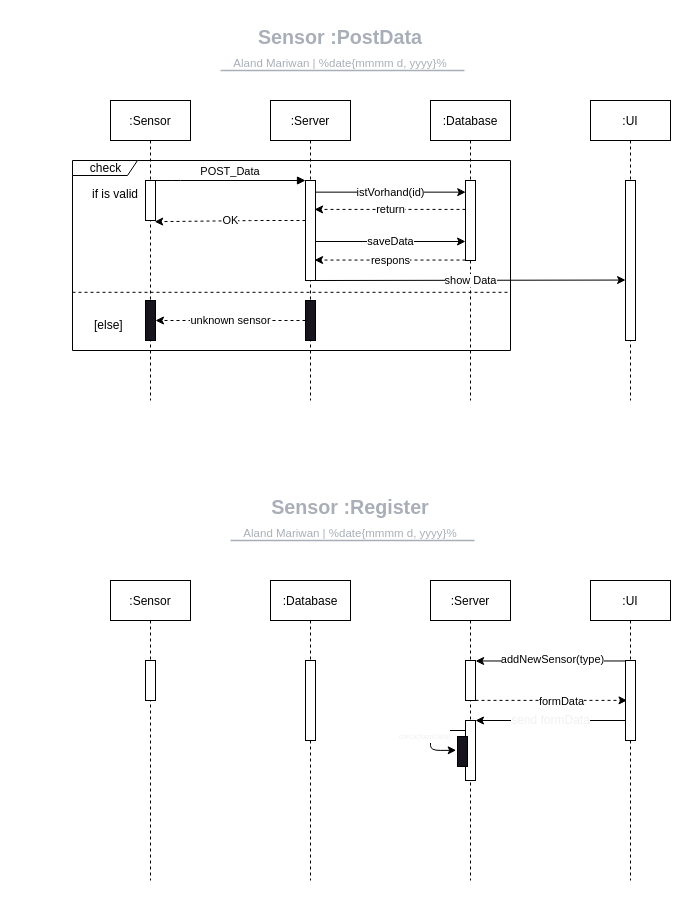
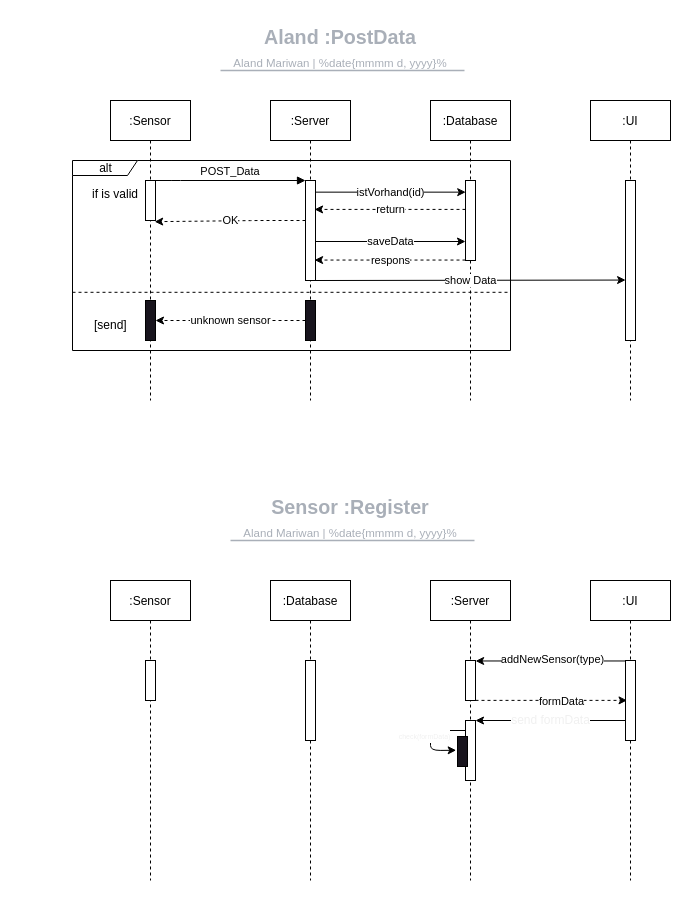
  <mxCell id="0" />
  <mxCell id="1" parent="0" />
  <mxCell id="2" value=":Sensor" style="shape=umlLifeline;perimeter=lifelinePerimeter;container=1;collapsible=0;recursiveResize=0;rounded=0;shadow=0;strokeWidth=1;" parent="1" vertex="1"><mxGeometry x="110" y="100" width="80" height="300" as="geometry" /></mxCell>
  <mxCell id="3" value="" style="points=[];perimeter=orthogonalPerimeter;rounded=0;shadow=0;strokeWidth=1;" parent="2" vertex="1"><mxGeometry x="35" y="80" width="10" height="40" as="geometry" /></mxCell>
  <mxCell id="4" value="" style="points=[];perimeter=orthogonalPerimeter;rounded=0;shadow=0;strokeWidth=1;fillColor=rgb(24, 20, 29);" parent="2" vertex="1"><mxGeometry x="35" y="200" width="10" height="40" as="geometry" /></mxCell>
  <mxCell id="5" value=":Server" style="shape=umlLifeline;perimeter=lifelinePerimeter;container=1;collapsible=0;recursiveResize=0;rounded=0;shadow=0;strokeWidth=1;" parent="1" vertex="1"><mxGeometry x="270" y="100" width="80" height="300" as="geometry" /></mxCell>
  <mxCell id="6" style="edgeStyle=none;html=1;dashed=1;" parent="5" source="7" target="5" edge="1"><mxGeometry relative="1" as="geometry" /></mxCell>
  <mxCell id="7" value="" style="points=[];perimeter=orthogonalPerimeter;rounded=0;shadow=0;strokeWidth=1;" parent="5" vertex="1"><mxGeometry x="35" y="80" width="10" height="100" as="geometry" /></mxCell>
  <mxCell id="8" value="" style="points=[];perimeter=orthogonalPerimeter;rounded=0;shadow=0;strokeWidth=1;fillColor=rgb(24, 20, 29);" parent="5" vertex="1"><mxGeometry x="35" y="200" width="10" height="40" as="geometry" /></mxCell>
  <mxCell id="9" value="POST_Data" style="verticalAlign=bottom;endArrow=block;entryX=0;entryY=0;shadow=0;strokeWidth=1;" parent="1" source="3" target="7" edge="1"><mxGeometry x="0.002" relative="1" as="geometry"><mxPoint x="225" y="180" as="sourcePoint" /><mxPoint as="offset" /><Array as="points"><mxPoint x="170" y="180" /></Array></mxGeometry></mxCell>
  <mxCell id="10" value=":Database" style="shape=umlLifeline;perimeter=lifelinePerimeter;container=1;collapsible=0;recursiveResize=0;rounded=0;shadow=0;strokeWidth=1;" parent="1" vertex="1"><mxGeometry x="430" y="100" width="80" height="300" as="geometry" /></mxCell>
  <mxCell id="11" value="" style="points=[];perimeter=orthogonalPerimeter;rounded=0;shadow=0;strokeWidth=1;" parent="10" vertex="1"><mxGeometry x="35" y="80" width="10" height="80" as="geometry" /></mxCell>
  <mxCell id="12" value=":UI" style="shape=umlLifeline;perimeter=lifelinePerimeter;container=1;collapsible=0;recursiveResize=0;rounded=0;shadow=0;strokeWidth=1;" parent="1" vertex="1"><mxGeometry x="590" y="100" width="80" height="300" as="geometry" /></mxCell>
  <mxCell id="13" value="" style="points=[];perimeter=orthogonalPerimeter;rounded=0;shadow=0;strokeWidth=1;" parent="12" vertex="1"><mxGeometry x="35" y="80" width="10" height="160" as="geometry" /></mxCell>
  <mxCell id="14" value="istVorhand(id)" style="edgeStyle=none;html=1;entryX=0.021;entryY=0.253;entryDx=0;entryDy=0;entryPerimeter=0;" parent="1" edge="1"><mxGeometry relative="1" as="geometry"><mxPoint x="315" y="191.65" as="sourcePoint" /><mxPoint x="465.21" y="191.65" as="targetPoint" /></mxGeometry></mxCell>
  <mxCell id="15" value="return" style="edgeStyle=none;html=1;dashed=1;entryX=0.908;entryY=0.332;entryDx=0;entryDy=0;entryPerimeter=0;" parent="1" edge="1"><mxGeometry relative="1" as="geometry"><mxPoint x="465" y="208.92" as="sourcePoint" /><mxPoint x="314.08" y="208.92" as="targetPoint" /></mxGeometry></mxCell>
- <mxCell id="16" value="check" style="shape=umlFrame;tabWidth=110;tabHeight=30;tabPosition=left;html=1;boundedLbl=1;labelInHeader=1;width=65;height=15;" parent="1" vertex="1"><mxGeometry x="72" y="160" width="438" height="190" as="geometry" /></mxCell>
+ <mxCell id="16" value="alt" style="shape=umlFrame;tabWidth=110;tabHeight=30;tabPosition=left;html=1;boundedLbl=1;labelInHeader=1;width=65;height=15;" parent="1" vertex="1"><mxGeometry x="72" y="160" width="438" height="190" as="geometry" /></mxCell>
  <mxCell id="17" value="if is valid" style="text" parent="16" vertex="1"><mxGeometry width="100" height="20" relative="1" as="geometry"><mxPoint x="18" y="20" as="offset" /></mxGeometry></mxCell>
- <mxCell id="18" value="[else]" style="line;strokeWidth=1;dashed=1;labelPosition=center;verticalLabelPosition=bottom;align=left;verticalAlign=top;spacingLeft=20;spacingTop=15;" parent="16" vertex="1"><mxGeometry y="128.014" width="438.0" height="7.6" as="geometry" /></mxCell>
+ <mxCell id="18" value="[send]" style="line;strokeWidth=1;dashed=1;labelPosition=center;verticalLabelPosition=bottom;align=left;verticalAlign=top;spacingLeft=20;spacingTop=15;" parent="16" vertex="1"><mxGeometry y="128.014" width="438.0" height="7.6" as="geometry" /></mxCell>
  <mxCell id="19" value="OK" style="edgeStyle=none;html=1;dashed=1;entryX=0.919;entryY=1.029;entryDx=0;entryDy=0;entryPerimeter=0;" parent="1" source="7" target="3" edge="1"><mxGeometry relative="1" as="geometry"><Array as="points"><mxPoint x="260" y="220" /></Array></mxGeometry></mxCell>
  <mxCell id="20" value="unknown sensor" style="edgeStyle=none;html=1;dashed=1;" parent="1" source="8" target="4" edge="1"><mxGeometry relative="1" as="geometry" /></mxCell>
  <mxCell id="21" value="show Data" style="edgeStyle=none;html=1;entryX=0.009;entryY=0.366;entryDx=0;entryDy=0;entryPerimeter=0;" parent="1" edge="1"><mxGeometry relative="1" as="geometry"><mxPoint x="315" y="280" as="sourcePoint" /><mxPoint x="625.09" y="279.56" as="targetPoint" /></mxGeometry></mxCell>
  <mxCell id="22" value="saveData" style="edgeStyle=none;html=1;" parent="1" edge="1"><mxGeometry relative="1" as="geometry"><mxPoint x="315" y="241" as="sourcePoint" /><mxPoint x="465" y="241" as="targetPoint" /></mxGeometry></mxCell>
  <mxCell id="23" value="respons" style="edgeStyle=none;html=1;entryX=0.908;entryY=0.626;entryDx=0;entryDy=0;entryPerimeter=0;dashed=1;" parent="1" edge="1"><mxGeometry relative="1" as="geometry"><mxPoint x="465" y="259.56" as="sourcePoint" /><mxPoint x="314.08" y="259.56" as="targetPoint" /></mxGeometry></mxCell>
  <mxCell id="24" value="" style="group;dropTarget=0;pointerEvents=0;" parent="1" vertex="1"><mxGeometry x="20" width="640" height="45" as="geometry" y="20" /></mxCell>
- <mxCell id="25" value="Sensor :PostData" style="points=[[0.318,0.967,0],[0.693,0.967,0]];html=1;overflow=block;blockSpacing=1;whiteSpace=wrap;fontSize=19.7;fontColor=#a9afb8;fontStyle=1;align=center;spacingLeft=7;spacingRight=7;spacingTop=2;spacing=3;strokeOpacity=0;fillOpacity=0;rounded=1;absoluteArcSize=1;arcSize=12;fillColor=#ffffff;strokeWidth=1.5;" parent="24" vertex="1"><mxGeometry width="640" height="31" as="geometry" /></mxCell>
+ <mxCell id="25" value="Aland :PostData" style="points=[[0.318,0.967,0],[0.693,0.967,0]];html=1;overflow=block;blockSpacing=1;whiteSpace=wrap;fontSize=19.7;fontColor=#a9afb8;fontStyle=1;align=center;spacingLeft=7;spacingRight=7;spacingTop=2;spacing=3;strokeOpacity=0;fillOpacity=0;rounded=1;absoluteArcSize=1;arcSize=12;fillColor=#ffffff;strokeWidth=1.5;" parent="24" vertex="1"><mxGeometry width="640" height="31" as="geometry" /></mxCell>
  <mxCell id="26" value="Aland Mariwan  |  %date{mmmm d, yyyy}%" style="html=1;overflow=block;blockSpacing=1;whiteSpace=wrap;fontSize=11.5;fontColor=#a9afb8;align=center;spacingLeft=7;spacingRight=7;spacingTop=2;spacing=3;strokeOpacity=0;fillOpacity=0;rounded=1;absoluteArcSize=1;arcSize=12;fillColor=#ffffff;strokeWidth=1.5;" parent="24" vertex="1"><mxGeometry y="31" width="640" height="14" as="geometry" /></mxCell>
  <mxCell id="27" value="" style="html=1;jettySize=18;whiteSpace=wrap;fontSize=13;fontFamily=Helvetica;strokeColor=#a9afb8;strokeOpacity=100;strokeWidth=1.5;rounded=0;startArrow=none;endArrow=none;" parent="24" edge="1"><mxGeometry width="100" height="100" relative="1" as="geometry"><Array as="points"><mxPoint x="203" y="50" generated="1" /><mxPoint x="444" y="50" generated="1" /></Array><mxPoint x="200" y="50" as="sourcePoint" /><mxPoint x="444" y="50" as="targetPoint" /></mxGeometry></mxCell>
  <mxCell id="28" value=":Sensor" style="shape=umlLifeline;perimeter=lifelinePerimeter;container=1;collapsible=0;recursiveResize=0;rounded=0;shadow=0;strokeWidth=1;" vertex="1" parent="1"><mxGeometry x="110" y="580" width="80" height="300" as="geometry" /></mxCell>
  <mxCell id="29" value="" style="points=[];perimeter=orthogonalPerimeter;rounded=0;shadow=0;strokeWidth=1;" vertex="1" parent="28"><mxGeometry x="35" y="80" width="10" height="40" as="geometry" /></mxCell>
  <mxCell id="30" value=":Server" style="shape=umlLifeline;perimeter=lifelinePerimeter;container=1;collapsible=0;recursiveResize=0;rounded=0;shadow=0;strokeWidth=1;" vertex="1" parent="1"><mxGeometry x="430" y="580" width="80" height="300" as="geometry" /></mxCell>
  <mxCell id="31" style="edgeStyle=none;html=1;dashed=1;" edge="1" parent="30" source="32" target="30"><mxGeometry relative="1" as="geometry" /></mxCell>
  <mxCell id="32" value="" style="points=[];perimeter=orthogonalPerimeter;rounded=0;shadow=0;strokeWidth=1;" vertex="1" parent="30"><mxGeometry x="35" y="80" width="10" height="40" as="geometry" /></mxCell>
  <mxCell id="33" style="edgeStyle=none;html=1;fontFamily=Helvetica;fontSize=12;fontColor=rgb(240, 240, 240);" edge="1" parent="30" source="34" target="30"><mxGeometry relative="1" as="geometry" /></mxCell>
  <mxCell id="34" value="" style="points=[];perimeter=orthogonalPerimeter;rounded=0;shadow=0;strokeWidth=1;" vertex="1" parent="30"><mxGeometry x="35" y="140" width="10" height="60" as="geometry" /></mxCell>
  <mxCell id="35" value="" style="points=[];perimeter=orthogonalPerimeter;rounded=0;shadow=0;strokeWidth=1;fillColor=rgb(24, 20, 29);" vertex="1" parent="30"><mxGeometry x="27" y="156" width="10" height="30" as="geometry" /></mxCell>
  <mxCell id="36" value="&lt;font style=&quot;font-size: 7px;&quot;&gt;check(formData)&lt;/font&gt;" style="edgeStyle=none;html=1;fontFamily=Helvetica;fontSize=12;fontColor=rgb(240, 240, 240);entryX=-0.132;entryY=0.459;entryDx=0;entryDy=0;entryPerimeter=0;" edge="1" parent="30" source="34" target="35"><mxGeometry x="-0.017" y="14" relative="1" as="geometry"><mxPoint x="-10" y="150" as="targetPoint" /><Array as="points"><mxPoint y="150" /><mxPoint y="170" /></Array><mxPoint x="-20" as="offset" /></mxGeometry></mxCell>
  <mxCell id="37" value=":Database" style="shape=umlLifeline;perimeter=lifelinePerimeter;container=1;collapsible=0;recursiveResize=0;rounded=0;shadow=0;strokeWidth=1;" vertex="1" parent="1"><mxGeometry x="270" y="580" width="80" height="300" as="geometry" /></mxCell>
  <mxCell id="38" value="" style="points=[];perimeter=orthogonalPerimeter;rounded=0;shadow=0;strokeWidth=1;" vertex="1" parent="37"><mxGeometry x="35" y="80" width="10" height="80" as="geometry" /></mxCell>
  <mxCell id="39" value=":UI" style="shape=umlLifeline;perimeter=lifelinePerimeter;container=1;collapsible=0;recursiveResize=0;rounded=0;shadow=0;strokeWidth=1;" vertex="1" parent="1"><mxGeometry x="590" y="580" width="80" height="300" as="geometry" /></mxCell>
  <mxCell id="40" style="edgeStyle=none;html=1;dashed=1;" edge="1" parent="39" source="43" target="39"><mxGeometry relative="1" as="geometry" /></mxCell>
  <mxCell id="41" style="edgeStyle=none;html=1;dashed=1;" edge="1" parent="39" source="43" target="39"><mxGeometry relative="1" as="geometry" /></mxCell>
  <mxCell id="42" style="edgeStyle=none;html=1;fontFamily=Helvetica;fontSize=12;fontColor=rgb(240, 240, 240);" edge="1" parent="39" source="43" target="39"><mxGeometry relative="1" as="geometry" /></mxCell>
  <mxCell id="43" value="" style="points=[];perimeter=orthogonalPerimeter;rounded=0;shadow=0;strokeWidth=1;" vertex="1" parent="39"><mxGeometry x="35" y="80" width="10" height="80" as="geometry" /></mxCell>
  <mxCell id="44" value="" style="group;dropTarget=0;pointerEvents=0;" vertex="1" parent="1"><mxGeometry x="30" y="490" width="640" height="45" as="geometry" /></mxCell>
  <mxCell id="45" value="Sensor :Register" style="points=[[0.318,0.967,0],[0.693,0.967,0]];html=1;overflow=block;blockSpacing=1;whiteSpace=wrap;fontSize=19.7;fontColor=#a9afb8;fontStyle=1;align=center;spacingLeft=7;spacingRight=7;spacingTop=2;spacing=3;strokeOpacity=0;fillOpacity=0;rounded=1;absoluteArcSize=1;arcSize=12;fillColor=#ffffff;strokeWidth=1.5;" vertex="1" parent="44"><mxGeometry width="640" height="31" as="geometry" /></mxCell>
  <mxCell id="46" value="Aland Mariwan  |  %date{mmmm d, yyyy}%" style="html=1;overflow=block;blockSpacing=1;whiteSpace=wrap;fontSize=11.5;fontColor=#a9afb8;align=center;spacingLeft=7;spacingRight=7;spacingTop=2;spacing=3;strokeOpacity=0;fillOpacity=0;rounded=1;absoluteArcSize=1;arcSize=12;fillColor=#ffffff;strokeWidth=1.5;" vertex="1" parent="44"><mxGeometry y="31" width="640" height="14" as="geometry" /></mxCell>
  <mxCell id="47" value="" style="html=1;jettySize=18;whiteSpace=wrap;fontSize=13;fontFamily=Helvetica;strokeColor=#a9afb8;strokeOpacity=100;strokeWidth=1.5;rounded=0;startArrow=none;endArrow=none;" edge="1" parent="44"><mxGeometry width="100" height="100" relative="1" as="geometry"><Array as="points"><mxPoint x="203" y="50" generated="1" /><mxPoint x="444" y="50" generated="1" /></Array><mxPoint x="200" y="50" as="sourcePoint" /><mxPoint x="444" y="50" as="targetPoint" /></mxGeometry></mxCell>
  <mxCell id="48" style="edgeStyle=none;html=1;entryX=1.011;entryY=0.012;entryDx=0;entryDy=0;entryPerimeter=0;" edge="1" parent="1" source="43" target="32"><mxGeometry relative="1" as="geometry" /></mxCell>
  <mxCell id="49" value="addNewSensor(type)" style="edgeLabel;html=1;align=center;verticalAlign=middle;resizable=0;points=[];" vertex="1" connectable="0" parent="48"><mxGeometry x="0.119" y="-2" relative="1" as="geometry"><mxPoint x="10" as="offset" /></mxGeometry></mxCell>
  <mxCell id="50" style="edgeStyle=none;html=1;entryX=0.154;entryY=0.122;entryDx=0;entryDy=0;entryPerimeter=0;dashed=1;" edge="1" parent="1"><mxGeometry relative="1" as="geometry"><mxPoint x="475" y="699.88" as="sourcePoint" /><mxPoint x="626.54" y="699.88" as="targetPoint" /></mxGeometry></mxCell>
  <mxCell id="51" value="formData" style="edgeLabel;html=1;align=center;verticalAlign=middle;resizable=0;points=[];" vertex="1" connectable="0" parent="50"><mxGeometry x="0.124" y="-1" relative="1" as="geometry"><mxPoint as="offset" /></mxGeometry></mxCell>
  <mxCell id="52" value="send formData" style="edgeStyle=none;html=1;fontFamily=Helvetica;fontSize=12;fontColor=rgb(240, 240, 240);" edge="1" parent="1" source="43" target="34"><mxGeometry relative="1" as="geometry" /></mxCell>
